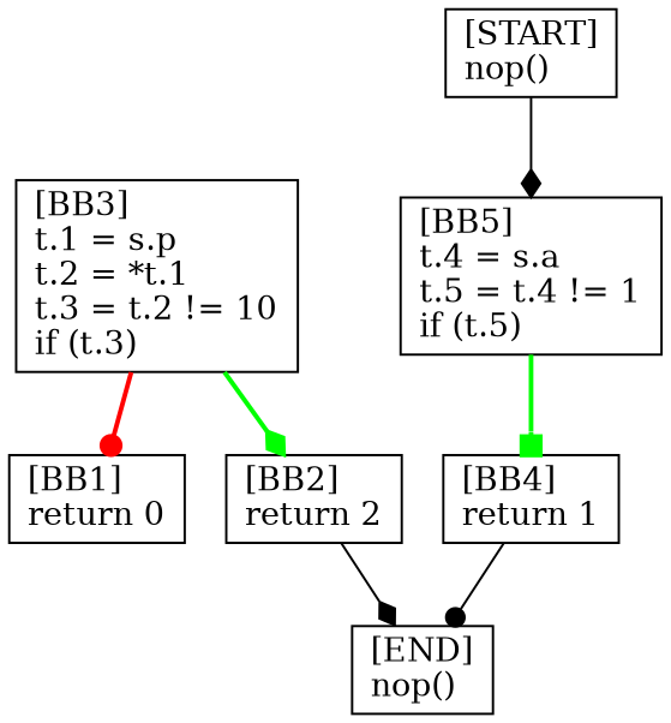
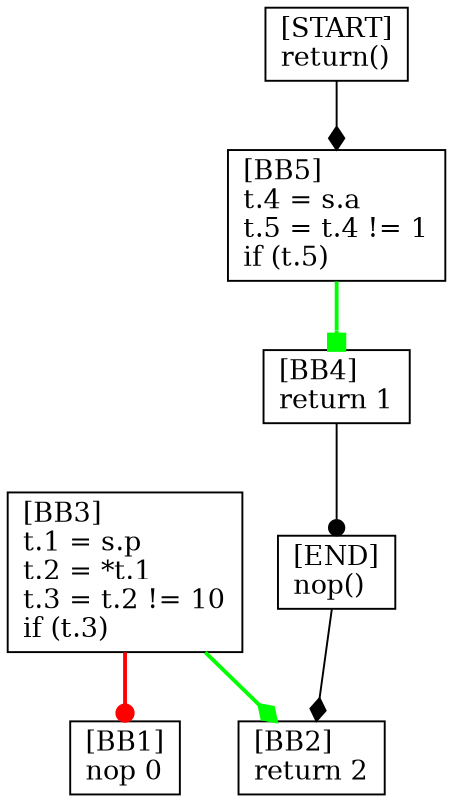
  digraph {
    node [shape=box]
    edge [arrowhead=diamond]
-   n1 [label="[BB1]\lreturn 0\l"]
+   n1 [label="[BB1]\lnop 0\l"]
    n2 [label="[END]\lnop()\l"]
-   n3 [label="[START]\lnop()\l"]
+   n3 [label="[START]\lreturn()\l"]
    n4 [label="[BB5]\lt.4 = s.a\lt.5 = t.4 != 1\lif (t.5)\l"]
    n5 [label="[BB4]\lreturn 1\l"]
    n6 [label="[BB2]\lreturn 2\l"]
    n7 [label="[BB3]\lt.1 = s.p\lt.2 = *t.1\lt.3 = t.2 != 10\lif (t.3)\l"]
    n3 -> n4
    n4 -> n5 [arrowhead=box color=green penwidth=2]
    n5 -> n2 [arrowhead=dot]
-   n6 -> n2
+   n2 -> n6
    n7 -> n1 [arrowhead=dot color=red penwidth=2]
    n7 -> n6 [color=green penwidth=2]
  }
